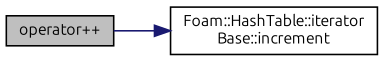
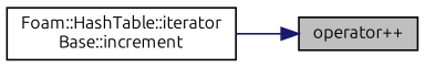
  digraph {
    rankdir=LR
    fontname=Ubuntu
    node [color=black fontname=Ubuntu fontsize=10 shape=record]
    n1 [fillcolor=grey75 fontcolor=black height=0.2 label="operator++" style=filled width=0.4]
    n2 [height=0.2 label="Foam::HashTable::iterator\lBase::increment" width=0.4]
-   n1 -> n2 [color=midnightblue fontname=Ubuntu fontsize=10 labelfontname=FreeSans labelfontsize=10 style=solid]
+   n2 -> n1 [color=midnightblue fontname=Ubuntu fontsize=10 labelfontname=FreeSans labelfontsize=10 style=solid]
  }
